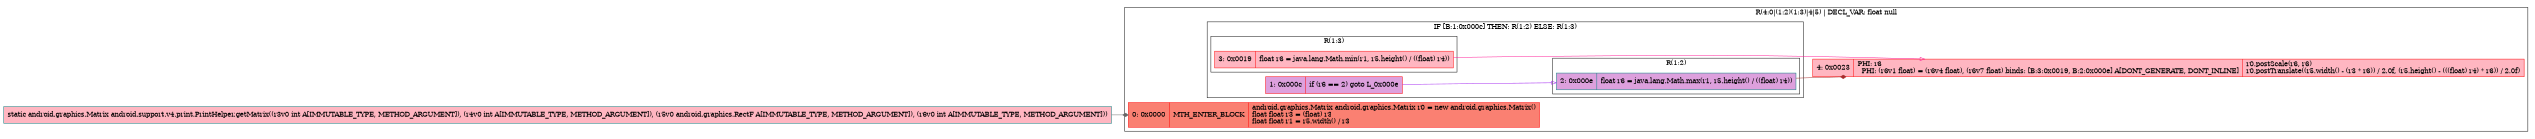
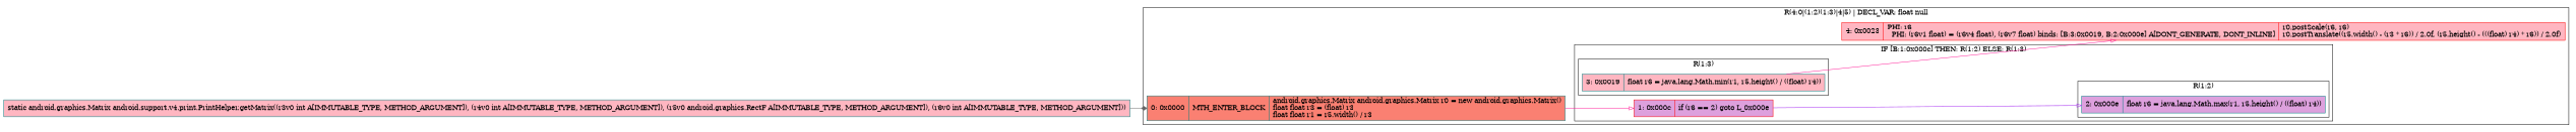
  digraph {
    rankdir=LR
    node [color=teal fillcolor=lightpink shape=record style=filled]
    edge [arrowhead=onormal color=deeppink]
    n1 [fillcolor=plum label="{2\:\ 0x000e|float r6 = java.lang.Math.max(r1, r5.height() \/ ((float) r4))\l}"]
-   n2 [color=red label="{3\:\ 0x0019|float r6 = java.lang.Math.min(r1, r5.height() \/ ((float) r4))\l}"]
+   n2 [label="{3\:\ 0x0019|float r6 = java.lang.Math.min(r1, r5.height() \/ ((float) r4))\l}"]
    n3 [color=red fillcolor=plum label="{1\:\ 0x000c|if (r6 == 2) goto L_0x000e\l}"]
-   n4 [color=red fillcolor=salmon label="{0\:\ 0x0000|MTH_ENTER_BLOCK\l|android.graphics.Matrix android.graphics.Matrix r0 = new android.graphics.Matrix()\lfloat float r3 = (float) r3\lfloat float r1 = r5.width() \/ r3\l}"]
+   n4 [fillcolor=salmon label="{0\:\ 0x0000|MTH_ENTER_BLOCK\l|android.graphics.Matrix android.graphics.Matrix r0 = new android.graphics.Matrix()\lfloat float r3 = (float) r3\lfloat float r1 = r5.width() \/ r3\l}"]
    n5 [color=red label="{4\:\ 0x0023|PHI: r6 \l  PHI: (r6v1 float) = (r6v4 float), (r6v7 float) binds: [B:3:0x0019, B:2:0x000e] A[DONT_GENERATE, DONT_INLINE]\l|r0.postScale(r6, r6)\lr0.postTranslate((r5.width() \- (r3 * r6)) \/ 2.0f, (r5.height() \- (((float) r4) * r6)) \/ 2.0f)\l}"]
    n6 [label="{static android.graphics.Matrix android.support.v4.print.PrintHelper.getMatrix((r3v0 int A[IMMUTABLE_TYPE, METHOD_ARGUMENT]), (r4v0 int A[IMMUTABLE_TYPE, METHOD_ARGUMENT]), (r5v0 android.graphics.RectF A[IMMUTABLE_TYPE, METHOD_ARGUMENT]), (r6v0 int A[IMMUTABLE_TYPE, METHOD_ARGUMENT])) }"]
    subgraph cluster_1 {
      label="R(4:0|(1:2)(1:3)|4|5) | DECL_VAR: float null\l"
      n4
      n5
      subgraph cluster_2 {
        label="IF [B:1:0x000c] THEN: R(1:2) ELSE: R(1:3)"
        n3
        subgraph cluster_3 {
          label="R(1:2)"
          n1
        }
        subgraph cluster_4 {
          label="R(1:3)"
          n2
        }
      }
    }
-   n1 -> n5 [arrowhead=diamond color=brown]
    n2 -> n5
    n3 -> n1 [color=purple]
+   n4 -> n3
    n6 -> n4 [arrowhead=diamond color=gray40]
  }
